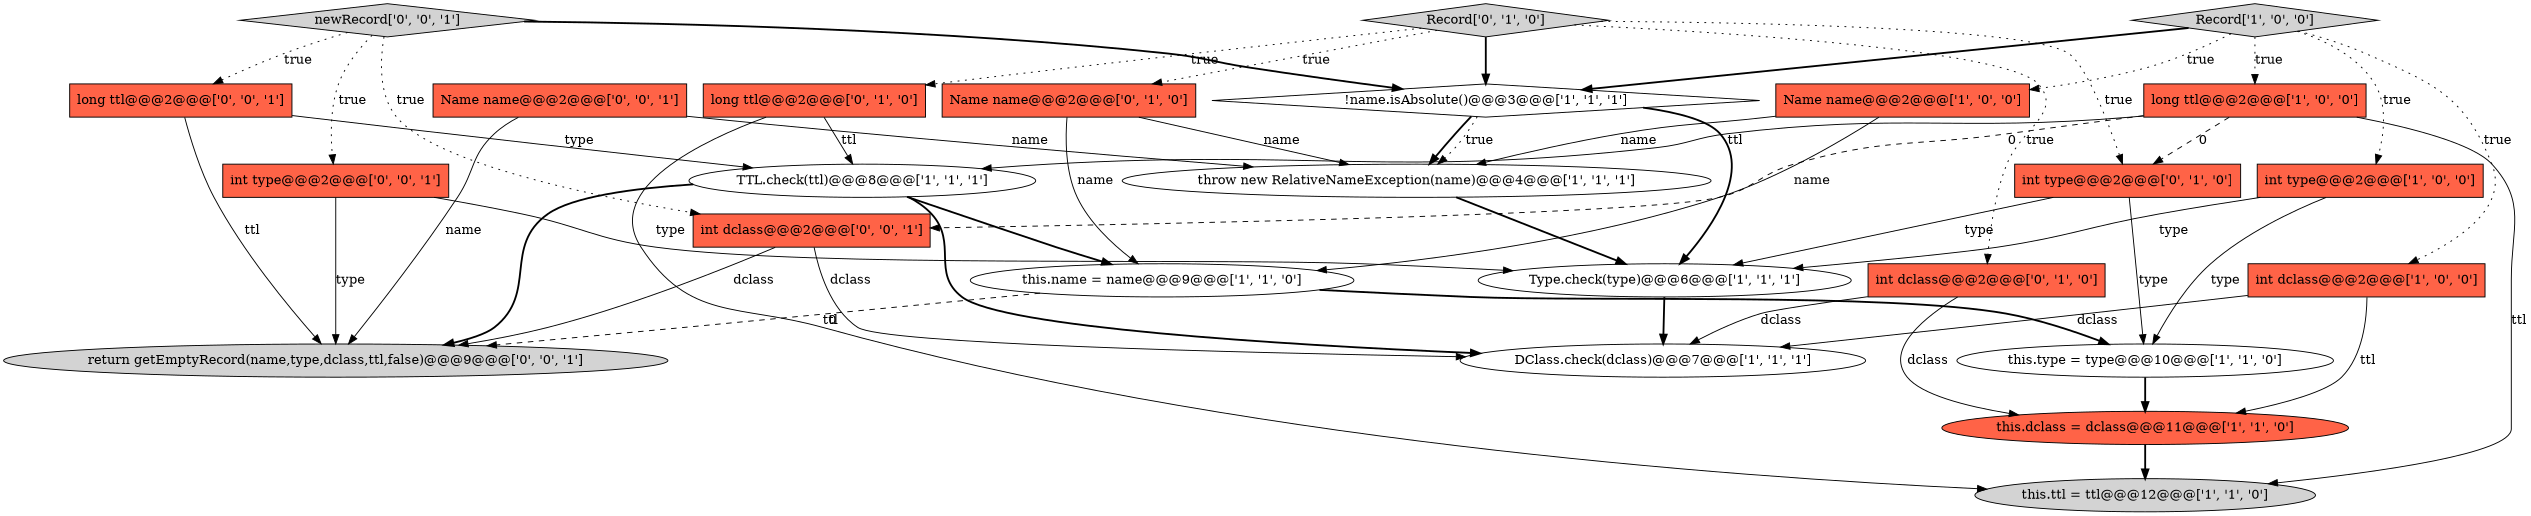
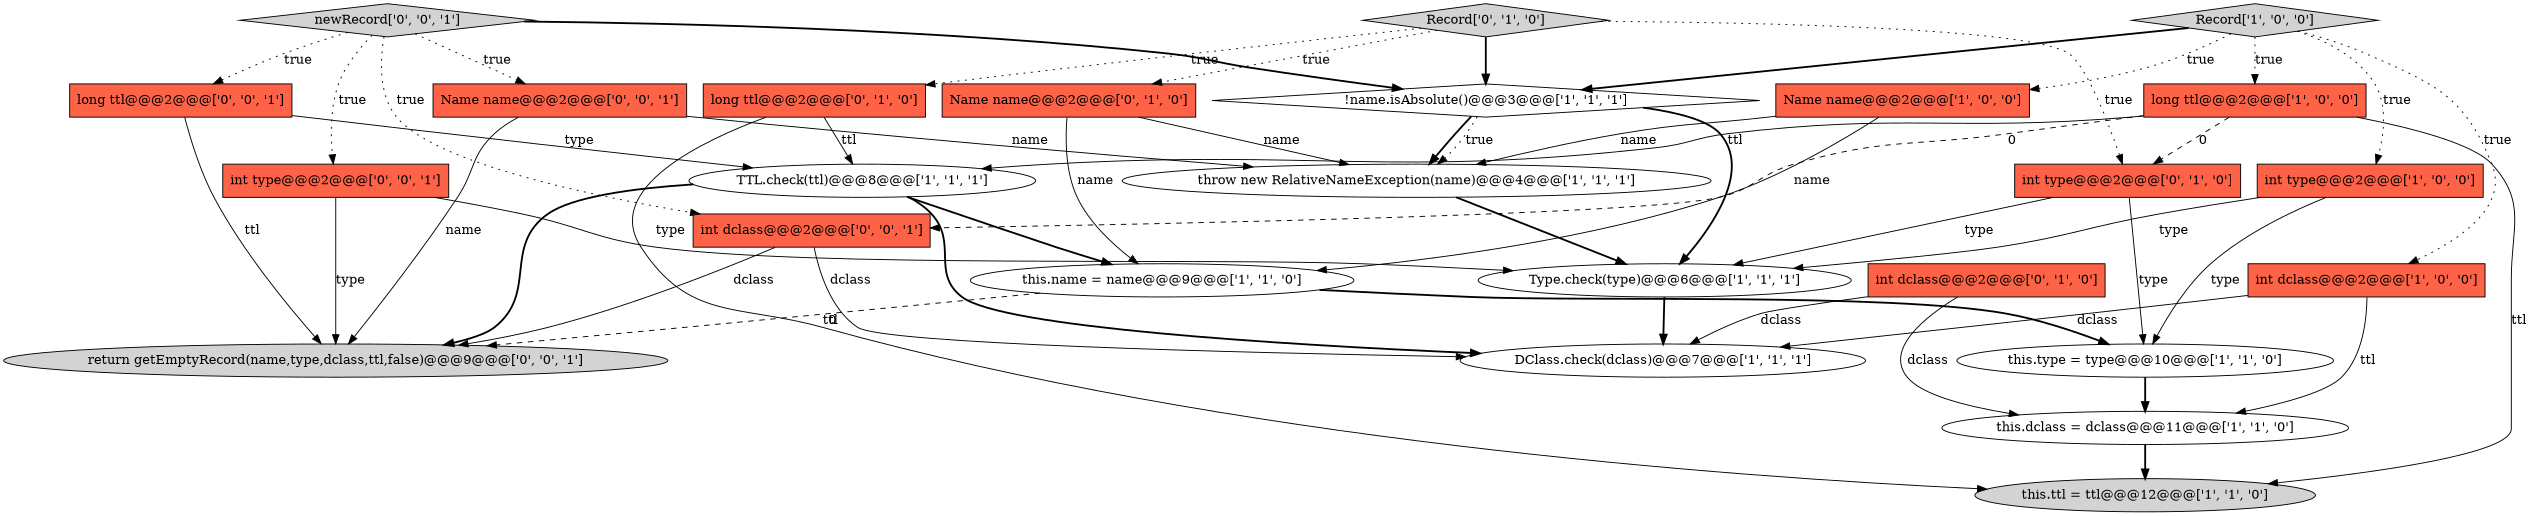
  digraph {
    node [fillcolor=tomato shape=box style=filled]
    edge [style=solid]
    n1 [fillcolor=white label="DClass.check(dclass)@@@7@@@['1', '1', '1']" shape=ellipse]
    n2 [fillcolor=white label="TTL.check(ttl)@@@8@@@['1', '1', '1']" shape=ellipse]
    n3 [fillcolor=white label="this.name = name@@@9@@@['1', '1', '0']" shape=ellipse]
    n4 [fillcolor=lightgray label="return getEmptyRecord(name,type,dclass,ttl,false)@@@9@@@['0', '0', '1']" shape=ellipse]
    n5 [fillcolor=white label="this.type = type@@@10@@@['1', '1', '0']" shape=ellipse]
-   n6 [label="this.dclass = dclass@@@11@@@['1', '1', '0']" shape=ellipse]
+   n6 [fillcolor=white label="this.dclass = dclass@@@11@@@['1', '1', '0']" shape=ellipse]
    n7 [fillcolor=white label="Type.check(type)@@@6@@@['1', '1', '1']" shape=ellipse]
    n8 [label="long ttl@@@2@@@['0', '0', '1']"]
    n9 [fillcolor=lightgray label="this.ttl = ttl@@@12@@@['1', '1', '0']" shape=ellipse]
    n10 [label="long ttl@@@2@@@['0', '1', '0']"]
    n11 [fillcolor=lightgray label="Record['1', '0', '0']" shape=diamond]
    n12 [label="int type@@@2@@@['1', '0', '0']"]
    n13 [label="long ttl@@@2@@@['1', '0', '0']"]
    n14 [label="Name name@@@2@@@['1', '0', '0']"]
    n15 [label="int dclass@@@2@@@['1', '0', '0']"]
    n16 [fillcolor=white label="!name.isAbsolute()@@@3@@@['1', '1', '1']" shape=diamond]
    n17 [label="int type@@@2@@@['0', '1', '0']"]
    n18 [label="int dclass@@@2@@@['0', '0', '1']"]
    n19 [fillcolor=white label="throw new RelativeNameException(name)@@@4@@@['1', '1', '1']" shape=ellipse]
    n20 [label="Name name@@@2@@@['0', '0', '1']"]
    n21 [label="int type@@@2@@@['0', '0', '1']"]
    n22 [fillcolor=lightgray label="Record['0', '1', '0']" shape=diamond]
    n23 [label="int dclass@@@2@@@['0', '1', '0']"]
    n24 [label="Name name@@@2@@@['0', '1', '0']"]
    n25 [fillcolor=lightgray label="newRecord['0', '0', '1']" shape=diamond]
    n2 -> n1 [style=bold]
    n2 -> n3 [style=bold]
    n2 -> n4 [style=bold]
    n3 -> n4 [label=0 style=dashed]
    n3 -> n5 [style=bold]
    n5 -> n6 [style=bold]
    n6 -> n9 [style=bold]
    n7 -> n1 [style=bold]
    n8 -> n2 [label=type]
    n8 -> n4 [label=ttl]
    n10 -> n2 [label=ttl]
    n10 -> n9 [label=ttl]
    n11 -> n12 [label=true style=dotted]
    n11 -> n13 [label=true style=dotted]
    n11 -> n14 [label=true style=dotted]
    n11 -> n15 [label=true style=dotted]
    n11 -> n16 [style=bold]
    n12 -> n5 [label=type]
    n12 -> n7 [label=type]
    n13 -> n2 [label=ttl]
    n13 -> n9 [label=ttl]
    n13 -> n17 [label=0 style=dashed]
    n13 -> n18 [label=0 style=dashed]
    n14 -> n3 [label=name]
    n14 -> n19 [label=name]
    n15 -> n1 [label=dclass]
    n15 -> n6 [label=ttl]
    n16 -> n7 [style=bold]
    n16 -> n19 [style=bold]
    n16 -> n19 [label=true style=dotted]
    n17 -> n5 [label=type]
    n17 -> n7 [label=type]
    n18 -> n1 [label=dclass]
    n18 -> n4 [label=dclass]
    n19 -> n7 [style=bold]
    n20 -> n4 [label=name]
    n20 -> n19 [label=name]
    n21 -> n4 [label=type]
    n21 -> n7 [label=type]
    n22 -> n10 [label=true style=dotted]
    n22 -> n16 [style=bold]
    n22 -> n17 [label=true style=dotted]
-   n22 -> n23 [label=true style=dotted]
    n22 -> n24 [label=true style=dotted]
    n23 -> n1 [label=dclass]
    n23 -> n6 [label=dclass]
    n24 -> n3 [label=name]
    n24 -> n19 [label=name]
    n25 -> n8 [label=true style=dotted]
    n25 -> n16 [style=bold]
    n25 -> n18 [label=true style=dotted]
+   n25 -> n20 [label=true style=dotted]
    n25 -> n21 [label=true style=dotted]
  }
